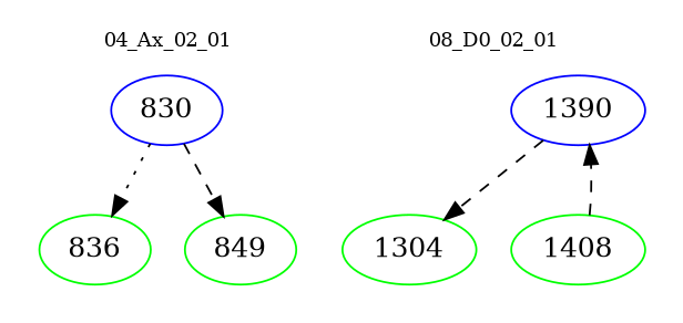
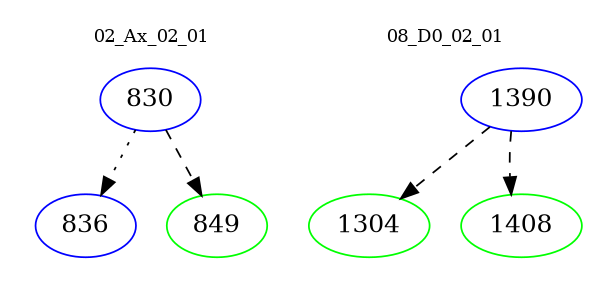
  digraph {
    node [color=blue]
    edge [color=black style=dashed]
    n1 [label=830]
-   n2 [color=green label=836]
+   n2 [label=836]
    n3 [color=green label=849]
    n4 [label=1390]
    n5 [color=green label=1304]
    n6 [color=green label=1408]
    subgraph cluster_1 {
      color=white
      fontsize=10
-     label="04_Ax_02_01"
+     label="02_Ax_02_01"
      n1
      n2
      n3
    }
    subgraph cluster_2 {
      color=white
      fontsize=10
      label="08_D0_02_01"
      n4
      n5
      n6
    }
    n1 -> n2 [style=dotted]
    n1 -> n3
    n4 -> n5
-   n6 -> n4
+   n4 -> n6
  }
